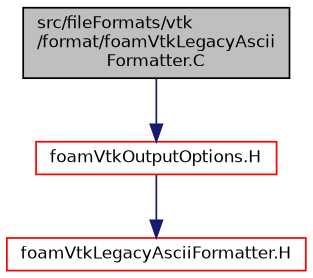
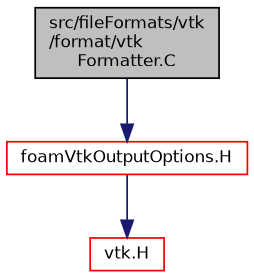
  digraph {
    node [color=red fontname=Helvetica fontsize=10 shape=record]
    edge [color=midnightblue fontname=Helvetica fontsize=10 labelfontname=Helvetica labelfontsize=10 style=solid]
-   n1 [color=black fillcolor=grey75 fontcolor=black height=0.2 label="src/fileFormats/vtk\l/format/foamVtkLegacyAscii\lFormatter.C" style=filled width=0.4]
+   n1 [color=black fillcolor=grey75 fontcolor=black height=0.2 label="src/fileFormats/vtk\l/format/vtk\lFormatter.C" style=filled width=0.4]
    n2 [height=0.2 label="foamVtkOutputOptions.H" width=0.4]
-   n3 [height=0.2 label="foamVtkLegacyAsciiFormatter.H" width=0.4]
+   n3 [height=0.2 label="vtk.H" width=0.4]
    n1 -> n2
    n2 -> n3
  }
